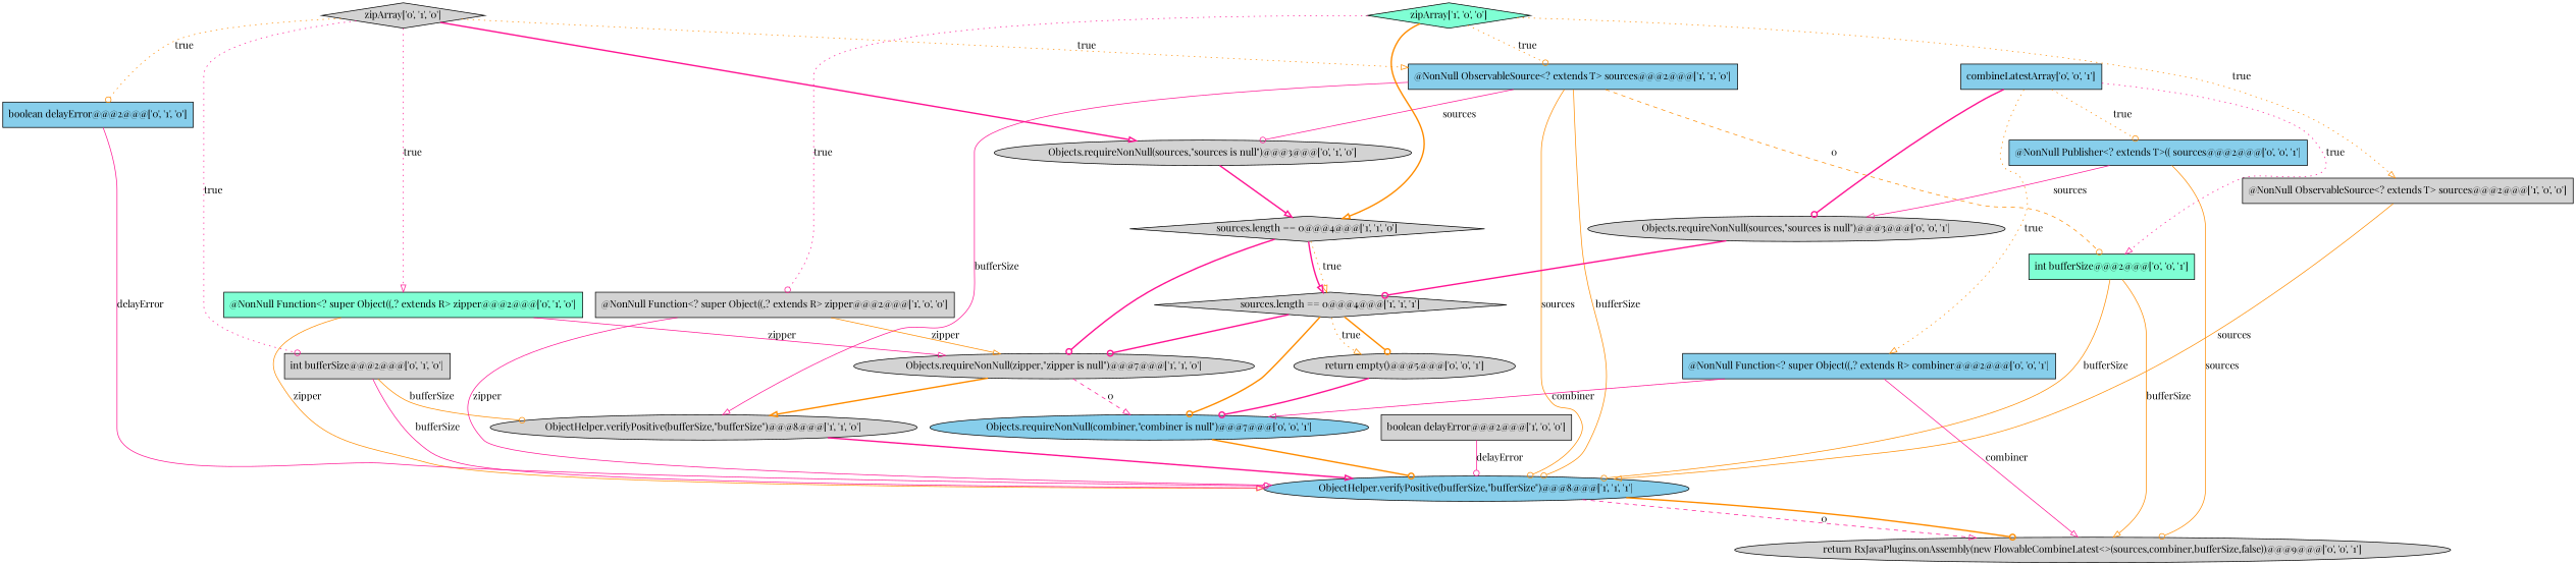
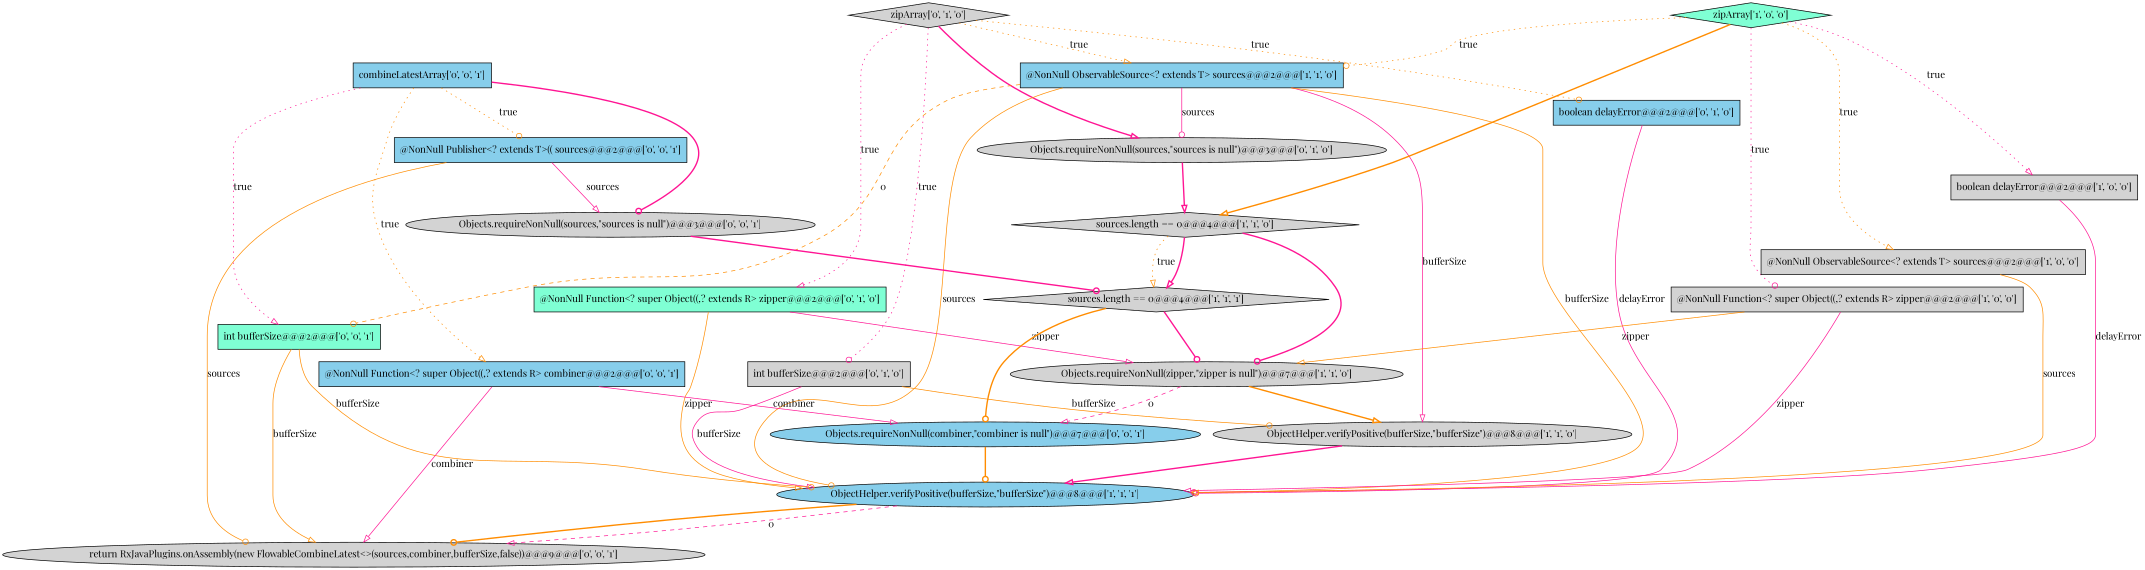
  digraph {
    fontname="Playfair Display"
    node [fillcolor=lightgrey fontname="Playfair Display" shape=box style=filled]
    edge [arrowhead=onormal color=deeppink fontname="Playfair Display" style=solid]
    n1 [label="return RxJavaPlugins.onAssembly(new FlowableCombineLatest<>(sources,combiner,bufferSize,false))@@@9@@@['0', '0', '1']" shape=ellipse]
    n2 [label="ObjectHelper.verifyPositive(bufferSize,\"bufferSize\")@@@8@@@['1', '1', '0']" shape=ellipse]
    n3 [fillcolor=skyblue label="ObjectHelper.verifyPositive(bufferSize,\"bufferSize\")@@@8@@@['1', '1', '1']" shape=ellipse]
    n4 [fillcolor=aquamarine label="@NonNull Function<? super Object((,? extends R> zipper@@@2@@@['0', '1', '0']"]
    n5 [label="Objects.requireNonNull(zipper,\"zipper is null\")@@@7@@@['1', '1', '0']" shape=ellipse]
    n6 [fillcolor=skyblue label="Objects.requireNonNull(combiner,\"combiner is null\")@@@7@@@['0', '0', '1']" shape=ellipse]
    n7 [label="zipArray['0', '1', '0']" shape=diamond]
    n8 [fillcolor=skyblue label="boolean delayError@@@2@@@['0', '1', '0']"]
    n9 [label="Objects.requireNonNull(sources,\"sources is null\")@@@3@@@['0', '1', '0']" shape=ellipse]
    n10 [label="int bufferSize@@@2@@@['0', '1', '0']"]
    n11 [fillcolor=skyblue label="@NonNull ObservableSource<? extends T> sources@@@2@@@['1', '1', '0']"]
    n12 [label="sources.length == 0@@@4@@@['1', '1', '0']" shape=diamond]
    n13 [fillcolor=aquamarine label="int bufferSize@@@2@@@['0', '0', '1']"]
    n14 [label="Objects.requireNonNull(sources,\"sources is null\")@@@3@@@['0', '0', '1']" shape=ellipse]
    n15 [label="sources.length == 0@@@4@@@['1', '1', '1']" shape=diamond]
-   n16 [label="return empty()@@@5@@@['0', '0', '1']" shape=ellipse]
    n17 [label="boolean delayError@@@2@@@['1', '0', '0']"]
    n18 [fillcolor=skyblue label="@NonNull Publisher<? extends T>(( sources@@@2@@@['0', '0', '1']"]
    n19 [fillcolor=skyblue label="combineLatestArray['0', '0', '1']"]
    n20 [fillcolor=skyblue label="@NonNull Function<? super Object((,? extends R> combiner@@@2@@@['0', '0', '1']"]
    n21 [fillcolor=aquamarine label="zipArray['1', '0', '0']" shape=diamond]
    n22 [label="@NonNull Function<? super Object((,? extends R> zipper@@@2@@@['1', '0', '0']"]
    n23 [label="@NonNull ObservableSource<? extends T> sources@@@2@@@['1', '0', '0']"]
    n2 -> n3 [style=bold]
    n3 -> n1 [label=0 style=dashed]
    n3 -> n1 [arrowhead=odot color=darkorange style=bold]
    n4 -> n3 [color=darkorange label=zipper]
    n4 -> n5 [label=zipper]
    n5 -> n2 [color=darkorange style=bold]
    n5 -> n6 [label=0 style=dashed]
    n6 -> n3 [arrowhead=odot color=darkorange style=bold]
    n7 -> n4 [label=true style=dotted]
    n7 -> n8 [arrowhead=odot color=darkorange label=true style=dotted]
    n7 -> n9 [style=bold]
    n7 -> n10 [arrowhead=odot label=true style=dotted]
    n7 -> n11 [color=darkorange label=true style=dotted]
    n8 -> n3 [arrowhead=odot label=delayError]
    n9 -> n12 [style=bold]
    n10 -> n2 [arrowhead=odot color=darkorange label=bufferSize]
    n10 -> n3 [label=bufferSize]
    n11 -> n2 [label=bufferSize]
    n11 -> n3 [arrowhead=odot color=darkorange label=sources]
    n11 -> n3 [arrowhead=odot color=darkorange label=bufferSize]
    n11 -> n9 [arrowhead=odot label=sources]
    n11 -> n13 [arrowhead=odot color=darkorange label=0 style=dashed]
    n12 -> n5 [arrowhead=odot style=bold]
    n12 -> n15 [color=darkorange label=true style=dotted]
    n12 -> n15 [style=bold]
    n13 -> n1 [color=darkorange label=bufferSize]
    n13 -> n3 [arrowhead=odot color=darkorange label=bufferSize]
    n14 -> n15 [arrowhead=odot style=bold]
    n15 -> n5 [arrowhead=odot style=bold]
    n15 -> n6 [arrowhead=odot color=darkorange style=bold]
-   n15 -> n16 [arrowhead=odot color=darkorange style=bold]
-   n15 -> n16 [color=darkorange label=true style=dotted]
-   n16 -> n6 [arrowhead=odot style=bold]
    n17 -> n3 [arrowhead=odot label=delayError]
    n18 -> n1 [arrowhead=odot color=darkorange label=sources]
    n18 -> n14 [label=sources]
    n19 -> n13 [label=true style=dotted]
    n19 -> n14 [arrowhead=odot style=bold]
    n19 -> n18 [arrowhead=odot color=darkorange label=true style=dotted]
    n19 -> n20 [color=darkorange label=true style=dotted]
    n20 -> n1 [label=combiner]
    n20 -> n6 [label=combiner]
    n21 -> n11 [arrowhead=odot color=darkorange label=true style=dotted]
    n21 -> n12 [color=darkorange style=bold]
+   n21 -> n17 [label=true style=dotted]
    n21 -> n22 [arrowhead=odot label=true style=dotted]
    n21 -> n23 [color=darkorange label=true style=dotted]
    n22 -> n3 [label=zipper]
    n22 -> n5 [color=darkorange label=zipper]
    n23 -> n3 [color=darkorange label=sources]
  }
